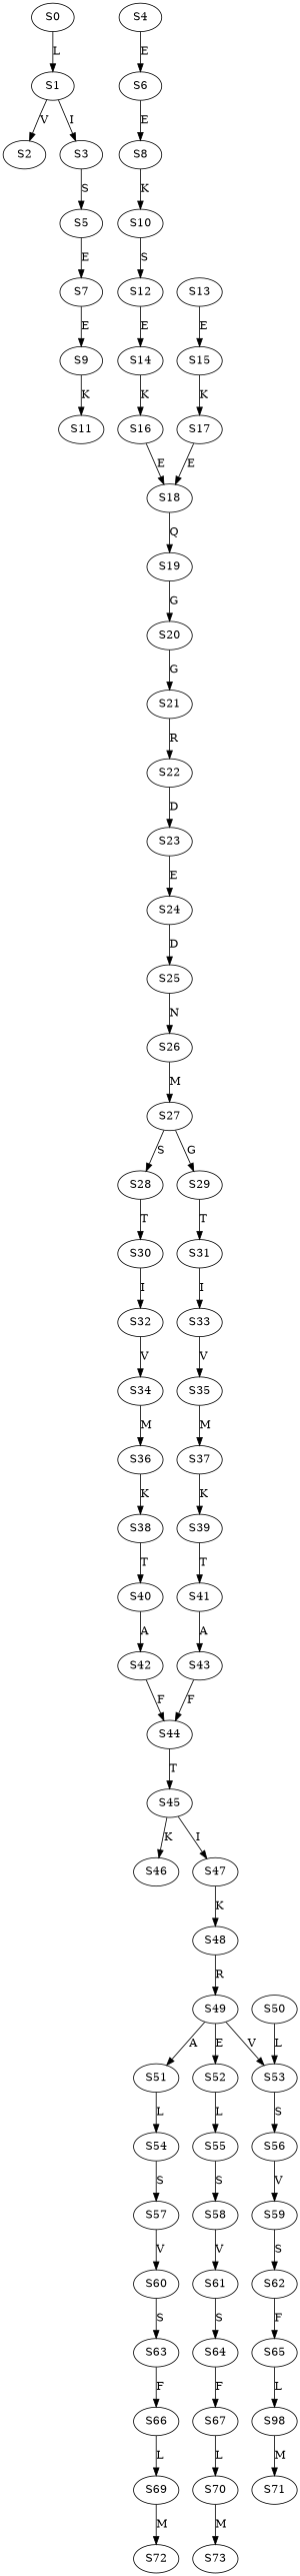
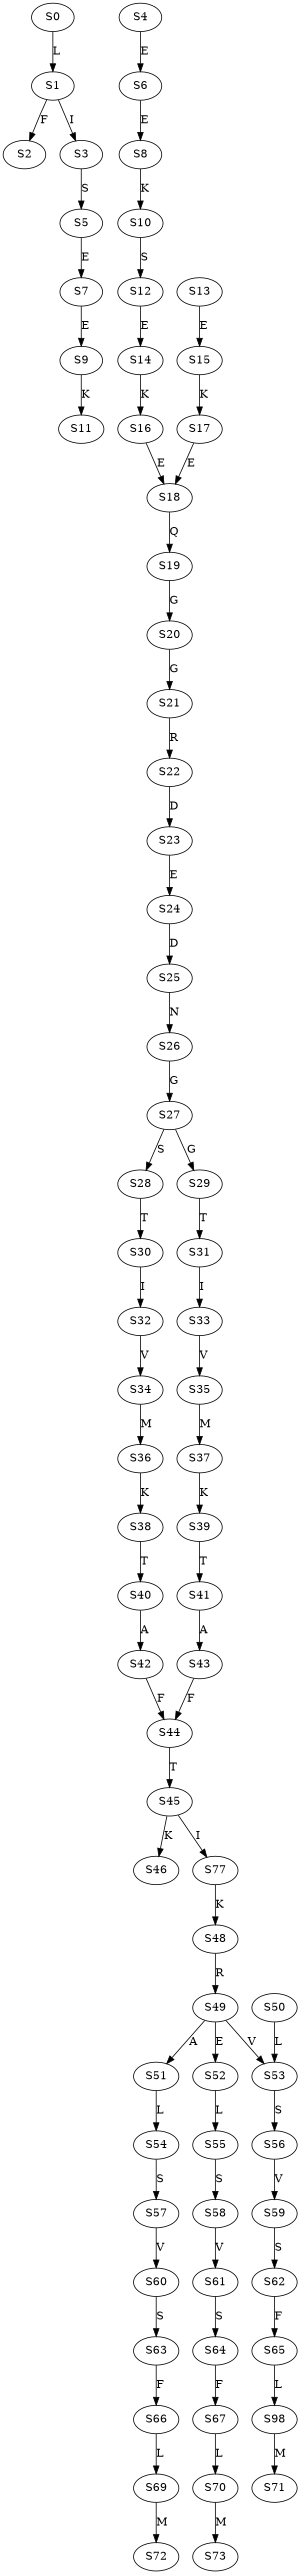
  strict digraph {
    S0
    S1
    S2
    S3
    S5
    S4
    S6
    S7
    S8
    S9
    S10
    S11
    S12
    S14
    S13
    S15
    S16
    S17
    S18
    S19
    S20
    S21
    S22
    S23
    S24
    S25
    S26
    S27
    S28
    S29
    S30
    S31
    S32
    S33
    S34
    S35
    S36
    S37
    S38
    S39
    S40
    S41
    S42
    S43
    S44
    S45
    S46
-   S47
+   S47 [label=S77]
    S48
    S49
    S51
    S52
    S53
    S50
    S54
    S55
    S56
    S57
    S58
    S59
    S60
    S61
    S62
    S63
    S64
    S65
    S66
    S67
    n69 [label=S98]
    S69
    S70
    S71
    S72
    S73
    S0 -> S1 [label=L]
-   S1 -> S2 [label=V]
+   S1 -> S2 [label=F]
    S1 -> S3 [label=I]
    S3 -> S5 [label=S]
    S5 -> S7 [label=E]
    S4 -> S6 [label=E]
    S6 -> S8 [label=E]
    S7 -> S9 [label=E]
    S8 -> S10 [label=K]
    S9 -> S11 [label=K]
    S10 -> S12 [label=S]
    S12 -> S14 [label=E]
    S14 -> S16 [label=K]
    S13 -> S15 [label=E]
    S15 -> S17 [label=K]
    S16 -> S18 [label=E]
    S17 -> S18 [label=E]
    S18 -> S19 [label=Q]
    S19 -> S20 [label=G]
    S20 -> S21 [label=G]
    S21 -> S22 [label=R]
    S22 -> S23 [label=D]
    S23 -> S24 [label=E]
    S24 -> S25 [label=D]
    S25 -> S26 [label=N]
-   S26 -> S27 [label=M]
+   S26 -> S27 [label=G]
    S27 -> S28 [label=S]
    S27 -> S29 [label=G]
    S28 -> S30 [label=T]
    S29 -> S31 [label=T]
    S30 -> S32 [label=I]
    S31 -> S33 [label=I]
    S32 -> S34 [label=V]
    S33 -> S35 [label=V]
    S34 -> S36 [label=M]
    S35 -> S37 [label=M]
    S36 -> S38 [label=K]
    S37 -> S39 [label=K]
    S38 -> S40 [label=T]
    S39 -> S41 [label=T]
    S40 -> S42 [label=A]
    S41 -> S43 [label=A]
    S42 -> S44 [label=F]
    S43 -> S44 [label=F]
    S44 -> S45 [label=T]
    S45 -> S46 [label=K]
    S45 -> S47 [label=I]
    S47 -> S48 [label=K]
    S48 -> S49 [label=R]
    S49 -> S51 [label=A]
    S49 -> S52 [label=E]
    S49 -> S53 [label=V]
    S51 -> S54 [label=L]
    S52 -> S55 [label=L]
    S53 -> S56 [label=S]
    S50 -> S53 [label=L]
    S54 -> S57 [label=S]
    S55 -> S58 [label=S]
    S56 -> S59 [label=V]
    S57 -> S60 [label=V]
    S58 -> S61 [label=V]
    S59 -> S62 [label=S]
    S60 -> S63 [label=S]
    S61 -> S64 [label=S]
    S62 -> S65 [label=F]
    S63 -> S66 [label=F]
    S64 -> S67 [label=F]
    S65 -> n69 [label=L]
    S66 -> S69 [label=L]
    S67 -> S70 [label=L]
    n69 -> S71 [label=M]
    S69 -> S72 [label=M]
    S70 -> S73 [label=M]
  }
